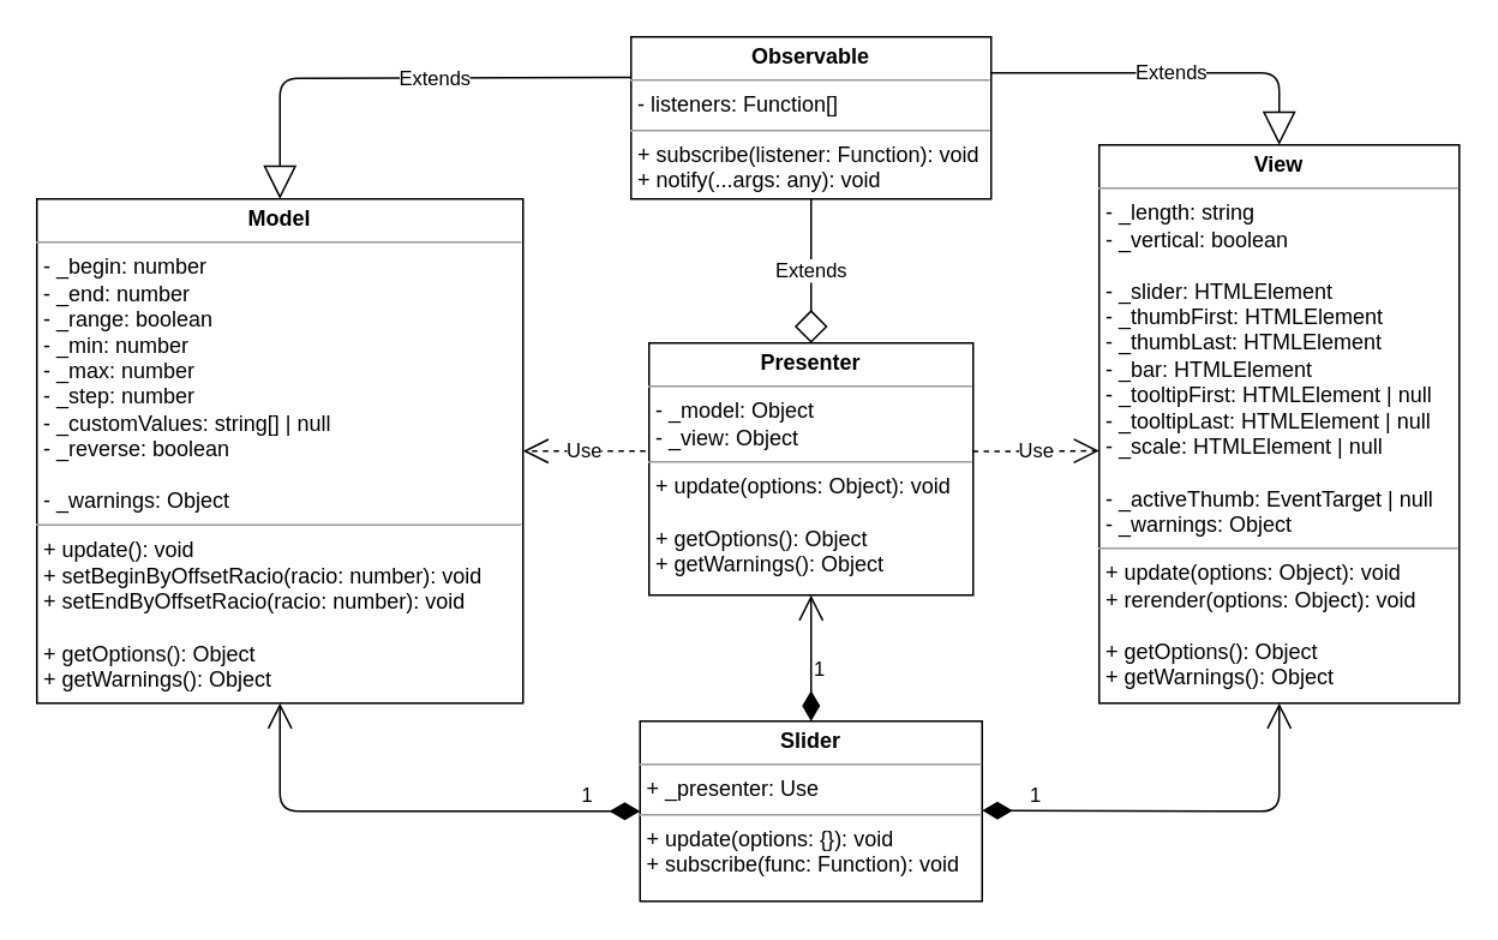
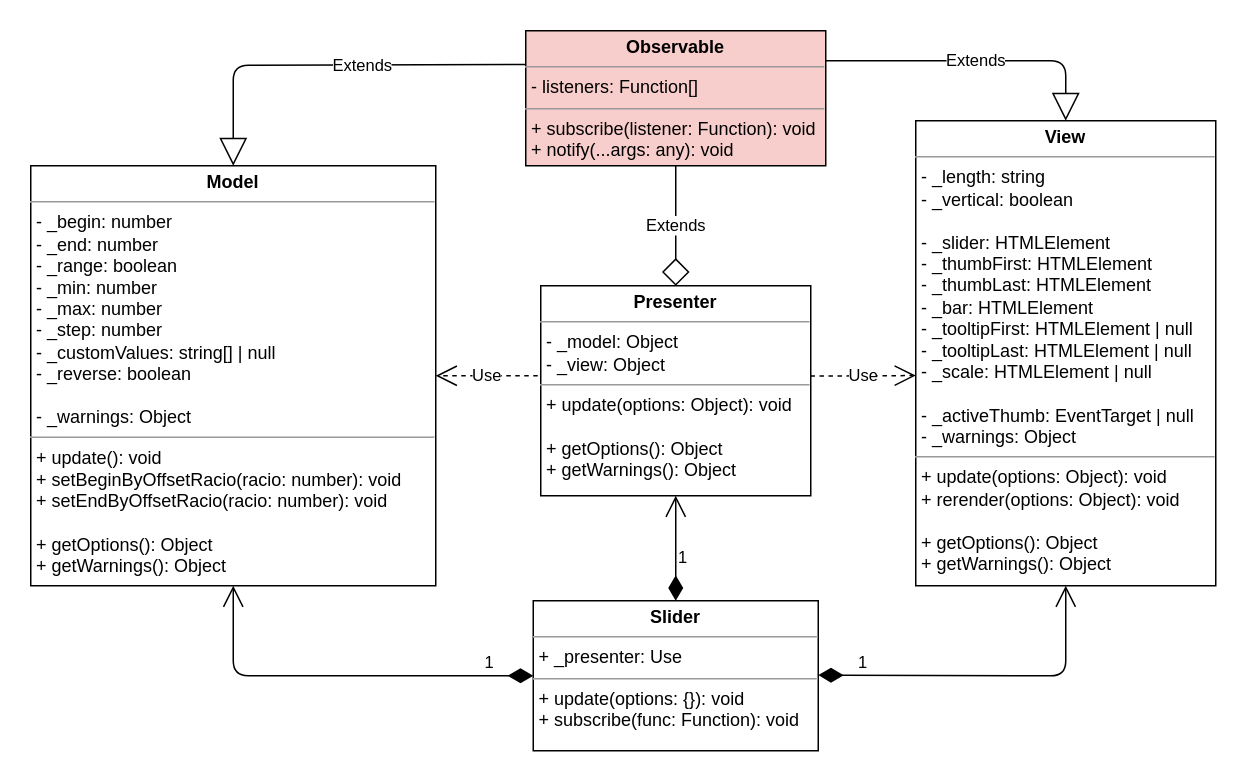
  <mxCell id="0" />
  <mxCell id="1" parent="0" />
  <mxCell id="2" value="&lt;p style=&quot;margin: 0px ; margin-top: 4px ; text-align: center&quot;&gt;&lt;b&gt;Model&lt;/b&gt;&lt;/p&gt;&lt;hr size=&quot;1&quot;&gt;&lt;p style=&quot;margin: 0px ; margin-left: 4px&quot;&gt;- _begin: number&lt;/p&gt;&lt;p style=&quot;margin: 0px ; margin-left: 4px&quot;&gt;- _end: number&lt;/p&gt;&lt;p style=&quot;margin: 0px ; margin-left: 4px&quot;&gt;- _range: boolean&lt;/p&gt;&lt;p style=&quot;margin: 0px ; margin-left: 4px&quot;&gt;- _min: number&lt;/p&gt;&lt;p style=&quot;margin: 0px ; margin-left: 4px&quot;&gt;- _max: number&lt;/p&gt;&lt;p style=&quot;margin: 0px ; margin-left: 4px&quot;&gt;- _step: number&lt;/p&gt;&lt;p style=&quot;margin: 0px ; margin-left: 4px&quot;&gt;- _customValues: string[] | null&lt;/p&gt;&lt;p style=&quot;margin: 0px ; margin-left: 4px&quot;&gt;- _reverse: boolean&lt;/p&gt;&lt;p style=&quot;margin: 0px ; margin-left: 4px&quot;&gt;&lt;br&gt;&lt;/p&gt;&lt;p style=&quot;margin: 0px ; margin-left: 4px&quot;&gt;-&amp;nbsp;_warnings: Object&lt;br&gt;&lt;/p&gt;&lt;hr size=&quot;1&quot;&gt;&lt;p style=&quot;margin: 0px ; margin-left: 4px&quot;&gt;+ update(): void&lt;/p&gt;&lt;p style=&quot;margin: 0px ; margin-left: 4px&quot;&gt;+&amp;nbsp;setBeginByOffsetRacio(racio: number): void&lt;/p&gt;&lt;p style=&quot;margin: 0px ; margin-left: 4px&quot;&gt;+&amp;nbsp;&lt;span&gt;setEndByOffsetRacio(racio: number): void&lt;/span&gt;&lt;/p&gt;&lt;p style=&quot;margin: 0px ; margin-left: 4px&quot;&gt;&lt;span&gt;&lt;br&gt;&lt;/span&gt;&lt;/p&gt;&lt;p style=&quot;margin: 0px ; margin-left: 4px&quot;&gt;+ getOptions(): Object&lt;/p&gt;&lt;p style=&quot;margin: 0px ; margin-left: 4px&quot;&gt;+ getWarnings(): Object&lt;/p&gt;" style="verticalAlign=top;align=left;overflow=fill;fontSize=12;fontFamily=Helvetica;html=1;" vertex="1" parent="1"><mxGeometry x="20" y="110" width="270" height="280" as="geometry" /></mxCell>
  <mxCell id="3" value="&lt;p style=&quot;margin: 0px ; margin-top: 4px ; text-align: center&quot;&gt;&lt;b&gt;Presenter&lt;/b&gt;&lt;/p&gt;&lt;hr size=&quot;1&quot;&gt;&lt;p style=&quot;margin: 0px ; margin-left: 4px&quot;&gt;- _model: Object&lt;/p&gt;&lt;p style=&quot;margin: 0px ; margin-left: 4px&quot;&gt;- _view: Object&lt;/p&gt;&lt;hr size=&quot;1&quot;&gt;&lt;p style=&quot;margin: 0px ; margin-left: 4px&quot;&gt;+ update(options: Object): void&lt;/p&gt;&lt;p style=&quot;margin: 0px ; margin-left: 4px&quot;&gt;&lt;br&gt;&lt;/p&gt;&lt;p style=&quot;margin: 0px ; margin-left: 4px&quot;&gt;+ getOptions(): Object&lt;/p&gt;&lt;p style=&quot;margin: 0px ; margin-left: 4px&quot;&gt;+ getWarnings(): Object&lt;/p&gt;" style="verticalAlign=top;align=left;overflow=fill;fontSize=12;fontFamily=Helvetica;html=1;" vertex="1" parent="1"><mxGeometry x="360" y="190" width="180" height="140" as="geometry" /></mxCell>
  <mxCell id="4" value="&lt;p style=&quot;margin: 0px ; margin-top: 4px ; text-align: center&quot;&gt;&lt;b&gt;View&lt;/b&gt;&lt;/p&gt;&lt;hr size=&quot;1&quot;&gt;&lt;p style=&quot;margin: 0px ; margin-left: 4px&quot;&gt;- _length: string&lt;/p&gt;&lt;p style=&quot;margin: 0px ; margin-left: 4px&quot;&gt;- _vertical: boolean&lt;/p&gt;&lt;p style=&quot;margin: 0px ; margin-left: 4px&quot;&gt;&lt;br&gt;&lt;/p&gt;&lt;p style=&quot;margin: 0px ; margin-left: 4px&quot;&gt;- _slider: HTMLElement&lt;/p&gt;&lt;p style=&quot;margin: 0px ; margin-left: 4px&quot;&gt;- _thumbFirst: HTMLElement&lt;/p&gt;&lt;p style=&quot;margin: 0px ; margin-left: 4px&quot;&gt;- _thumbLast: HTMLElement&lt;/p&gt;&lt;p style=&quot;margin: 0px ; margin-left: 4px&quot;&gt;- _bar: HTMLElement&lt;/p&gt;&lt;p style=&quot;margin: 0px ; margin-left: 4px&quot;&gt;- _tooltipFirst: HTMLElement | null&lt;/p&gt;&lt;p style=&quot;margin: 0px ; margin-left: 4px&quot;&gt;- _tooltipLast: HTMLElement | null&lt;/p&gt;&lt;p style=&quot;margin: 0px ; margin-left: 4px&quot;&gt;- _scale: HTMLElement | null&lt;/p&gt;&lt;p style=&quot;margin: 0px ; margin-left: 4px&quot;&gt;&lt;br&gt;&lt;/p&gt;&lt;p style=&quot;margin: 0px ; margin-left: 4px&quot;&gt;-&amp;nbsp;_activeThumb: EventTarget | null&lt;/p&gt;&lt;p style=&quot;margin: 0px ; margin-left: 4px&quot;&gt;-&amp;nbsp;_warnings: Object&lt;/p&gt;&lt;hr size=&quot;1&quot;&gt;&lt;p style=&quot;margin: 0px ; margin-left: 4px&quot;&gt;+ update(options: Object): void&lt;/p&gt;&lt;p style=&quot;margin: 0px ; margin-left: 4px&quot;&gt;+&amp;nbsp;rerender(options: Object): void&lt;/p&gt;&lt;p style=&quot;margin: 0px ; margin-left: 4px&quot;&gt;&lt;br&gt;&lt;/p&gt;&lt;p style=&quot;margin: 0px ; margin-left: 4px&quot;&gt;+ getOptions(): Object&lt;/p&gt;&lt;p style=&quot;margin: 0px ; margin-left: 4px&quot;&gt;+ getWarnings(): Object&lt;/p&gt;" style="verticalAlign=top;align=left;overflow=fill;fontSize=12;fontFamily=Helvetica;html=1;" vertex="1" parent="1"><mxGeometry x="610" y="80" width="200" height="310" as="geometry" /></mxCell>
- <mxCell id="5" value="&lt;p style=&quot;margin: 0px ; margin-top: 4px ; text-align: center&quot;&gt;&lt;b&gt;Observable&lt;/b&gt;&lt;/p&gt;&lt;hr size=&quot;1&quot;&gt;&lt;p style=&quot;margin: 0px ; margin-left: 4px&quot;&gt;- listeners: Function[]&lt;/p&gt;&lt;hr size=&quot;1&quot;&gt;&lt;p style=&quot;margin: 0px ; margin-left: 4px&quot;&gt;&lt;span&gt;+ subscribe(listener: Function): void&lt;/span&gt;&lt;br&gt;&lt;/p&gt;&lt;p style=&quot;margin: 0px ; margin-left: 4px&quot;&gt;+ notify(...args: any): void&lt;/p&gt;" style="verticalAlign=top;align=left;overflow=fill;fontSize=12;fontFamily=Helvetica;html=1;" vertex="1" parent="1"><mxGeometry x="350" y="20" width="200" height="90" as="geometry" /></mxCell>
+ <mxCell id="5" value="&lt;p style=&quot;margin: 0px ; margin-top: 4px ; text-align: center&quot;&gt;&lt;b&gt;Observable&lt;/b&gt;&lt;/p&gt;&lt;hr size=&quot;1&quot;&gt;&lt;p style=&quot;margin: 0px ; margin-left: 4px&quot;&gt;- listeners: Function[]&lt;/p&gt;&lt;hr size=&quot;1&quot;&gt;&lt;p style=&quot;margin: 0px ; margin-left: 4px&quot;&gt;&lt;span&gt;+ subscribe(listener: Function): void&lt;/span&gt;&lt;br&gt;&lt;/p&gt;&lt;p style=&quot;margin: 0px ; margin-left: 4px&quot;&gt;+ notify(...args: any): void&lt;/p&gt;" style="verticalAlign=top;align=left;overflow=fill;fontSize=12;fontFamily=Helvetica;html=1;fillColor=#f8cecc;" vertex="1" parent="1"><mxGeometry x="350" y="20" width="200" height="90" as="geometry" /></mxCell>
  <mxCell id="6" value="&lt;p style=&quot;margin: 0px ; margin-top: 4px ; text-align: center&quot;&gt;&lt;b&gt;Slider&lt;/b&gt;&lt;/p&gt;&lt;hr size=&quot;1&quot;&gt;&lt;p style=&quot;margin: 0px ; margin-left: 4px&quot;&gt;+ _presenter: Use&lt;/p&gt;&lt;hr size=&quot;1&quot;&gt;&lt;p style=&quot;margin: 0px ; margin-left: 4px&quot;&gt;+ update(options: {}): void&lt;/p&gt;&lt;p style=&quot;margin: 0px ; margin-left: 4px&quot;&gt;+&amp;nbsp;subscribe(func: Function): void&lt;/p&gt;" style="verticalAlign=top;align=left;overflow=fill;fontSize=12;fontFamily=Helvetica;html=1;" vertex="1" parent="1"><mxGeometry x="355" y="400" width="190" height="100" as="geometry" /></mxCell>
  <mxCell id="7" value="1" style="endArrow=open;html=1;endSize=12;startArrow=diamondThin;startSize=14;startFill=1;edgeStyle=orthogonalEdgeStyle;align=left;verticalAlign=bottom;entryX=0.5;entryY=1;entryDx=0;entryDy=0;exitX=0;exitY=0.5;exitDx=0;exitDy=0;" edge="1" parent="1" source="6" target="2"><mxGeometry x="-0.735" relative="1" as="geometry"><mxPoint x="320" y="454" as="sourcePoint" /><mxPoint x="450" y="220" as="targetPoint" /><Array as="points"><mxPoint x="355" y="450" /><mxPoint x="155" y="450" /></Array><mxPoint as="offset" /></mxGeometry></mxCell>
  <mxCell id="8" value="1" style="endArrow=open;html=1;endSize=12;startArrow=diamondThin;startSize=14;startFill=1;edgeStyle=orthogonalEdgeStyle;align=left;verticalAlign=bottom;entryX=0.5;entryY=1;entryDx=0;entryDy=0;" edge="1" parent="1" target="4"><mxGeometry x="-0.777" relative="1" as="geometry"><mxPoint x="545" y="449.58" as="sourcePoint" /><mxPoint x="705" y="449.58" as="targetPoint" /><mxPoint as="offset" /></mxGeometry></mxCell>
  <mxCell id="9" value="1" style="endArrow=open;html=1;endSize=12;startArrow=diamondThin;startSize=14;startFill=1;edgeStyle=orthogonalEdgeStyle;align=left;verticalAlign=bottom;exitX=0.5;exitY=0;exitDx=0;exitDy=0;entryX=0.5;entryY=1;entryDx=0;entryDy=0;" edge="1" parent="1" source="6" target="3"><mxGeometry x="-0.429" relative="1" as="geometry"><mxPoint x="470" y="250" as="sourcePoint" /><mxPoint x="630" y="250" as="targetPoint" /><mxPoint as="offset" /></mxGeometry></mxCell>
  <mxCell id="10" value="Use" style="endArrow=open;endSize=12;dashed=1;html=1;entryX=1;entryY=0.5;entryDx=0;entryDy=0;" edge="1" parent="1" target="2"><mxGeometry width="160" relative="1" as="geometry"><mxPoint x="358" y="250" as="sourcePoint" /><mxPoint x="290" y="253" as="targetPoint" /></mxGeometry></mxCell>
  <mxCell id="11" value="Use" style="endArrow=open;endSize=12;dashed=1;html=1;exitX=0.999;exitY=0.43;exitDx=0;exitDy=0;exitPerimeter=0;entryX=0;entryY=0.548;entryDx=0;entryDy=0;entryPerimeter=0;" edge="1" parent="1" source="3" target="4"><mxGeometry width="160" relative="1" as="geometry"><mxPoint x="650" y="170" as="sourcePoint" /><mxPoint x="610" y="246" as="targetPoint" /></mxGeometry></mxCell>
  <mxCell id="12" value="Extends" style="endArrow=block;endSize=16;endFill=0;html=1;exitX=0;exitY=0.25;exitDx=0;exitDy=0;entryX=0.5;entryY=0;entryDx=0;entryDy=0;" edge="1" parent="1" source="5" target="2"><mxGeometry x="-0.167" width="160" relative="1" as="geometry"><mxPoint x="470" y="290" as="sourcePoint" /><mxPoint x="630" y="290" as="targetPoint" /><Array as="points"><mxPoint x="155" y="43" /></Array><mxPoint as="offset" /></mxGeometry></mxCell>
  <mxCell id="13" value="Extends" style="endArrow=block;endSize=16;endFill=0;html=1;entryX=0.5;entryY=0;entryDx=0;entryDy=0;" edge="1" parent="1" target="4"><mxGeometry width="160" relative="1" as="geometry"><mxPoint x="550" y="40" as="sourcePoint" /><mxPoint x="710" y="40" as="targetPoint" /><Array as="points"><mxPoint x="710" y="40" /></Array></mxGeometry></mxCell>
  <mxCell id="14" value="Extends" style="endArrow=diamond;endSize=16;endFill=0;html=1;exitX=0.5;exitY=1;exitDx=0;exitDy=0;entryX=0.5;entryY=0;entryDx=0;entryDy=0;" edge="1" parent="1" source="5" target="3"><mxGeometry width="160" relative="1" as="geometry"><mxPoint x="350" y="250" as="sourcePoint" /><mxPoint x="510" y="250" as="targetPoint" /><Array as="points" /></mxGeometry></mxCell>
